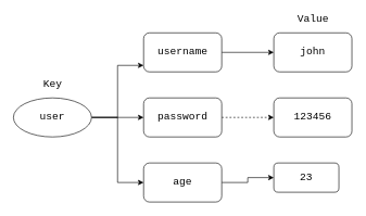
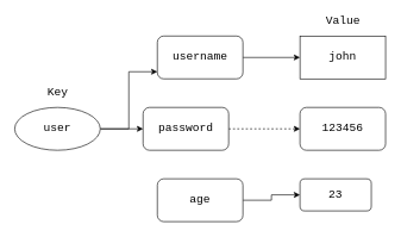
  <mxCell id="0" />
  <mxCell id="1" parent="0" />
  <mxCell id="2" value="" style="edgeStyle=orthogonalEdgeStyle;rounded=0;orthogonalLoop=1;jettySize=auto;html=1;fontSize=16;fontFamily=Courier New;" parent="1" source="5" target="7" edge="1"><mxGeometry relative="1" as="geometry"><Array as="points"><mxPoint x="180" y="180" /><mxPoint x="180" y="100" /></Array></mxGeometry></mxCell>
  <mxCell id="3" value="" style="edgeStyle=orthogonalEdgeStyle;rounded=0;orthogonalLoop=1;jettySize=auto;html=1;fontSize=16;fontFamily=Courier New;" parent="1" source="5" target="9" edge="1"><mxGeometry relative="1" as="geometry" /></mxCell>
- <mxCell id="4" value="" style="edgeStyle=orthogonalEdgeStyle;rounded=0;orthogonalLoop=1;jettySize=auto;html=1;fontSize=16;fontFamily=Courier New;" parent="1" source="5" target="11" edge="1"><mxGeometry relative="1" as="geometry"><Array as="points"><mxPoint x="180" y="180" /><mxPoint x="180" y="280" /></Array></mxGeometry></mxCell>
  <mxCell id="5" value="user" style="ellipse;whiteSpace=wrap;html=1;fontSize=16;fontFamily=Courier New;" parent="1" vertex="1"><mxGeometry x="20" y="150" width="120" height="60" as="geometry" /></mxCell>
  <mxCell id="6" value="" style="edgeStyle=orthogonalEdgeStyle;rounded=0;orthogonalLoop=1;jettySize=auto;html=1;fontSize=16;fontFamily=Courier New;" parent="1" source="7" target="12" edge="1"><mxGeometry relative="1" as="geometry" /></mxCell>
  <mxCell id="7" value="username" style="whiteSpace=wrap;html=1;rounded=1;fontSize=16;fontFamily=Courier New;" parent="1" vertex="1"><mxGeometry x="220" y="50" width="120" height="60" as="geometry" /></mxCell>
  <mxCell id="8" value="" style="edgeStyle=orthogonalEdgeStyle;rounded=0;orthogonalLoop=1;jettySize=auto;html=1;fontSize=16;fontFamily=Courier New;dashed=1;" parent="1" source="9" target="13" edge="1"><mxGeometry relative="1" as="geometry" /></mxCell>
- <mxCell id="9" value="password" style="whiteSpace=wrap;html=1;rounded=1;fontSize=16;fontFamily=Courier New;" parent="1" vertex="1"><mxGeometry x="220" y="150" width="120" height="60" as="geometry" /></mxCell>
+ <mxCell id="9" value="password" style="whiteSpace=wrap;html=1;rounded=1;fontSize=16;fontFamily=Courier New;" parent="1" vertex="1"><mxGeometry x="200" y="150" width="120" height="60" as="geometry" /></mxCell>
  <mxCell id="10" value="" style="edgeStyle=orthogonalEdgeStyle;rounded=0;orthogonalLoop=1;jettySize=auto;html=1;fontSize=16;fontFamily=Courier New;" parent="1" source="11" target="14" edge="1"><mxGeometry relative="1" as="geometry" /></mxCell>
  <mxCell id="11" value="age" style="whiteSpace=wrap;html=1;rounded=1;fontSize=16;fontFamily=Courier New;" parent="1" vertex="1"><mxGeometry x="220" y="250" width="120" height="60" as="geometry" /></mxCell>
- <mxCell id="12" value="john" style="whiteSpace=wrap;html=1;rounded=1;fontSize=16;fontFamily=Courier New;" parent="1" vertex="1"><mxGeometry x="420" y="50" width="120" height="60" as="geometry" /></mxCell>
+ <mxCell id="12" value="john" style="whiteSpace=wrap;html=1;fontSize=16;fontFamily=Courier New;rounded=0;" parent="1" vertex="1"><mxGeometry x="420" y="50" width="120" height="60" as="geometry" /></mxCell>
  <mxCell id="13" value="123456" style="whiteSpace=wrap;html=1;rounded=1;fontSize=16;fontFamily=Courier New;" parent="1" vertex="1"><mxGeometry x="420" y="150" width="120" height="60" as="geometry" /></mxCell>
  <mxCell id="14" value="23" style="whiteSpace=wrap;html=1;rounded=1;fontSize=16;fontFamily=Courier New;" parent="1" vertex="1"><mxGeometry x="420" y="250" width="100" height="45" as="geometry" /></mxCell>
  <mxCell id="15" value="Key" style="text;html=1;align=center;verticalAlign=middle;resizable=0;points=[];autosize=1;strokeColor=none;fillColor=none;fontSize=16;fontFamily=Courier New;" parent="1" vertex="1"><mxGeometry x="60" y="120" width="40" height="20" as="geometry" /></mxCell>
  <mxCell id="16" value="Value" style="text;html=1;align=center;verticalAlign=middle;resizable=0;points=[];autosize=1;strokeColor=none;fillColor=none;fontSize=16;fontFamily=Courier New;" parent="1" vertex="1"><mxGeometry x="450" y="20" width="60" height="20" as="geometry" /></mxCell>
